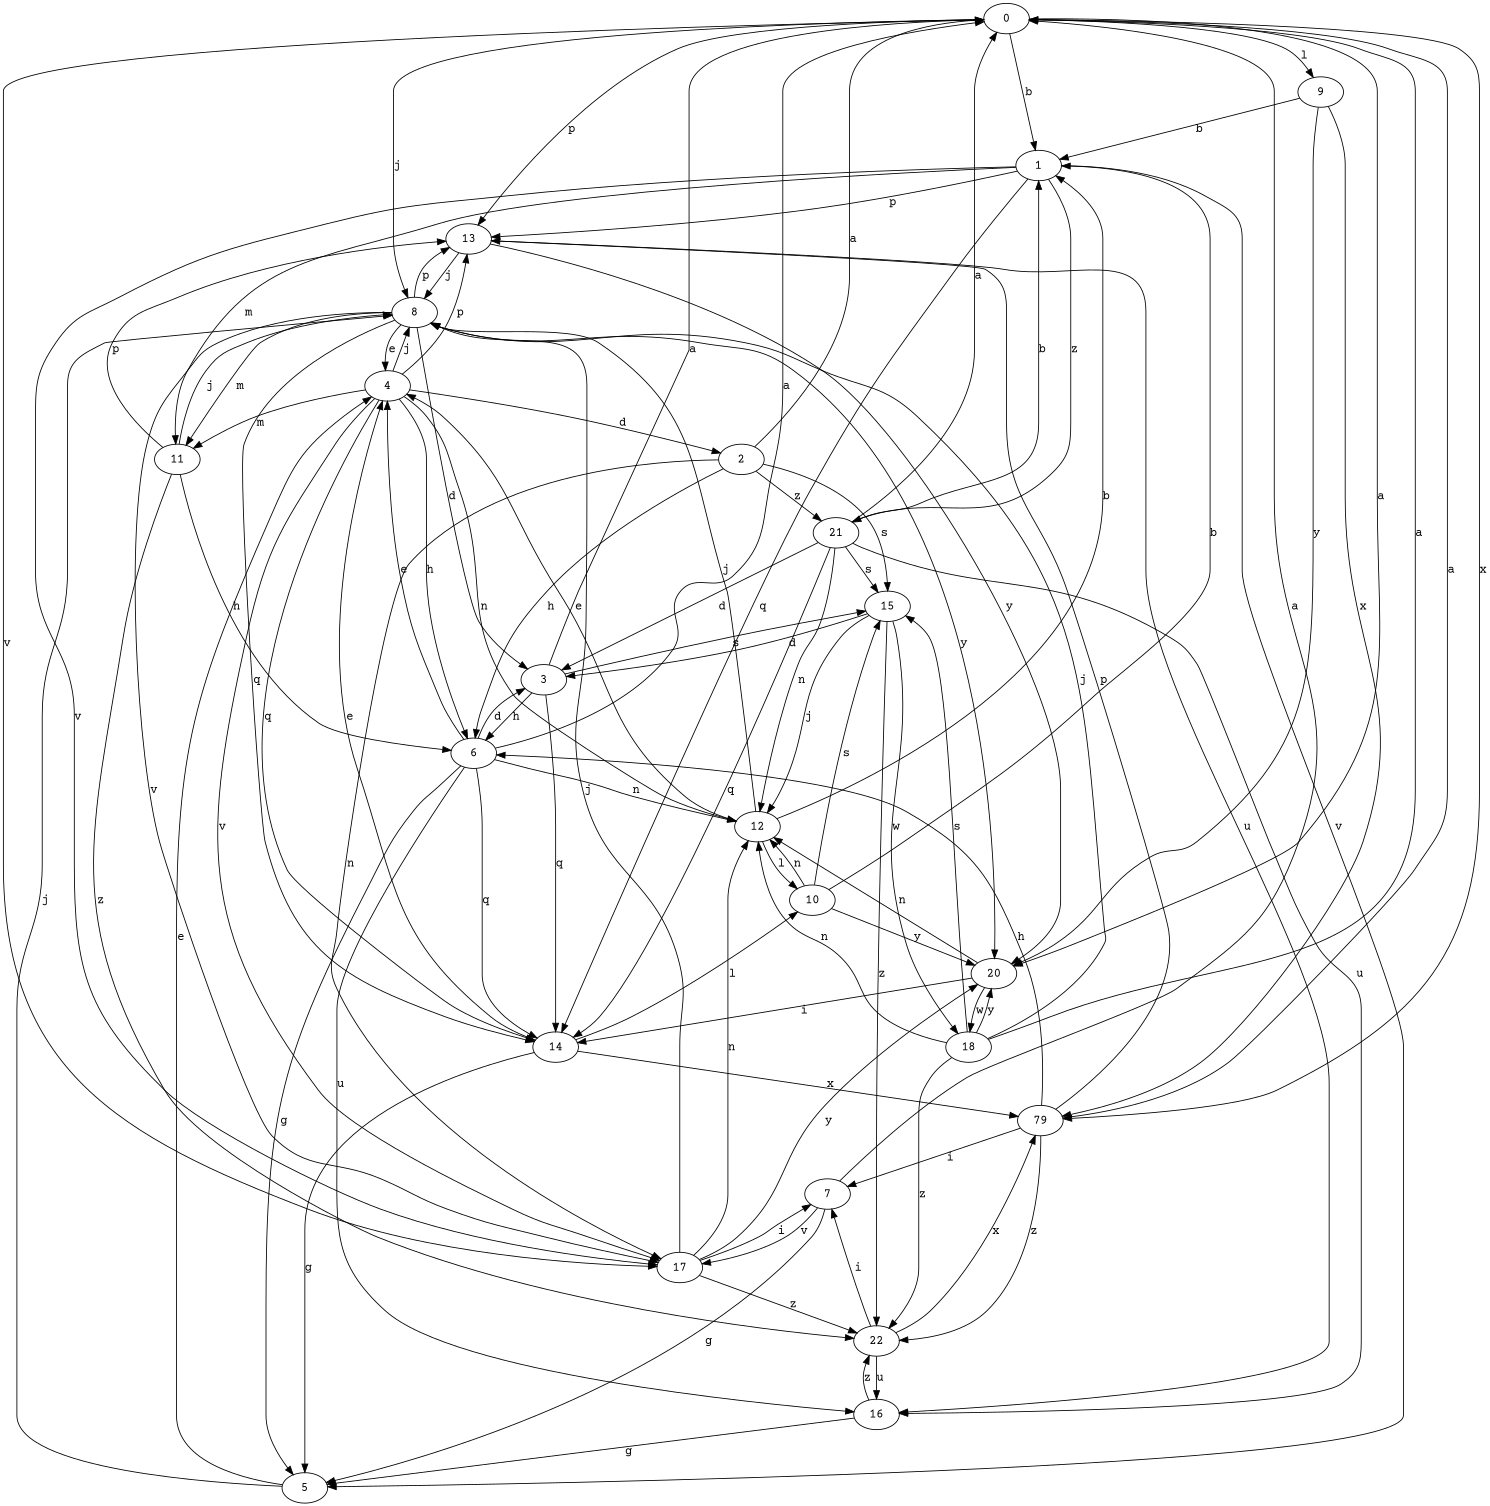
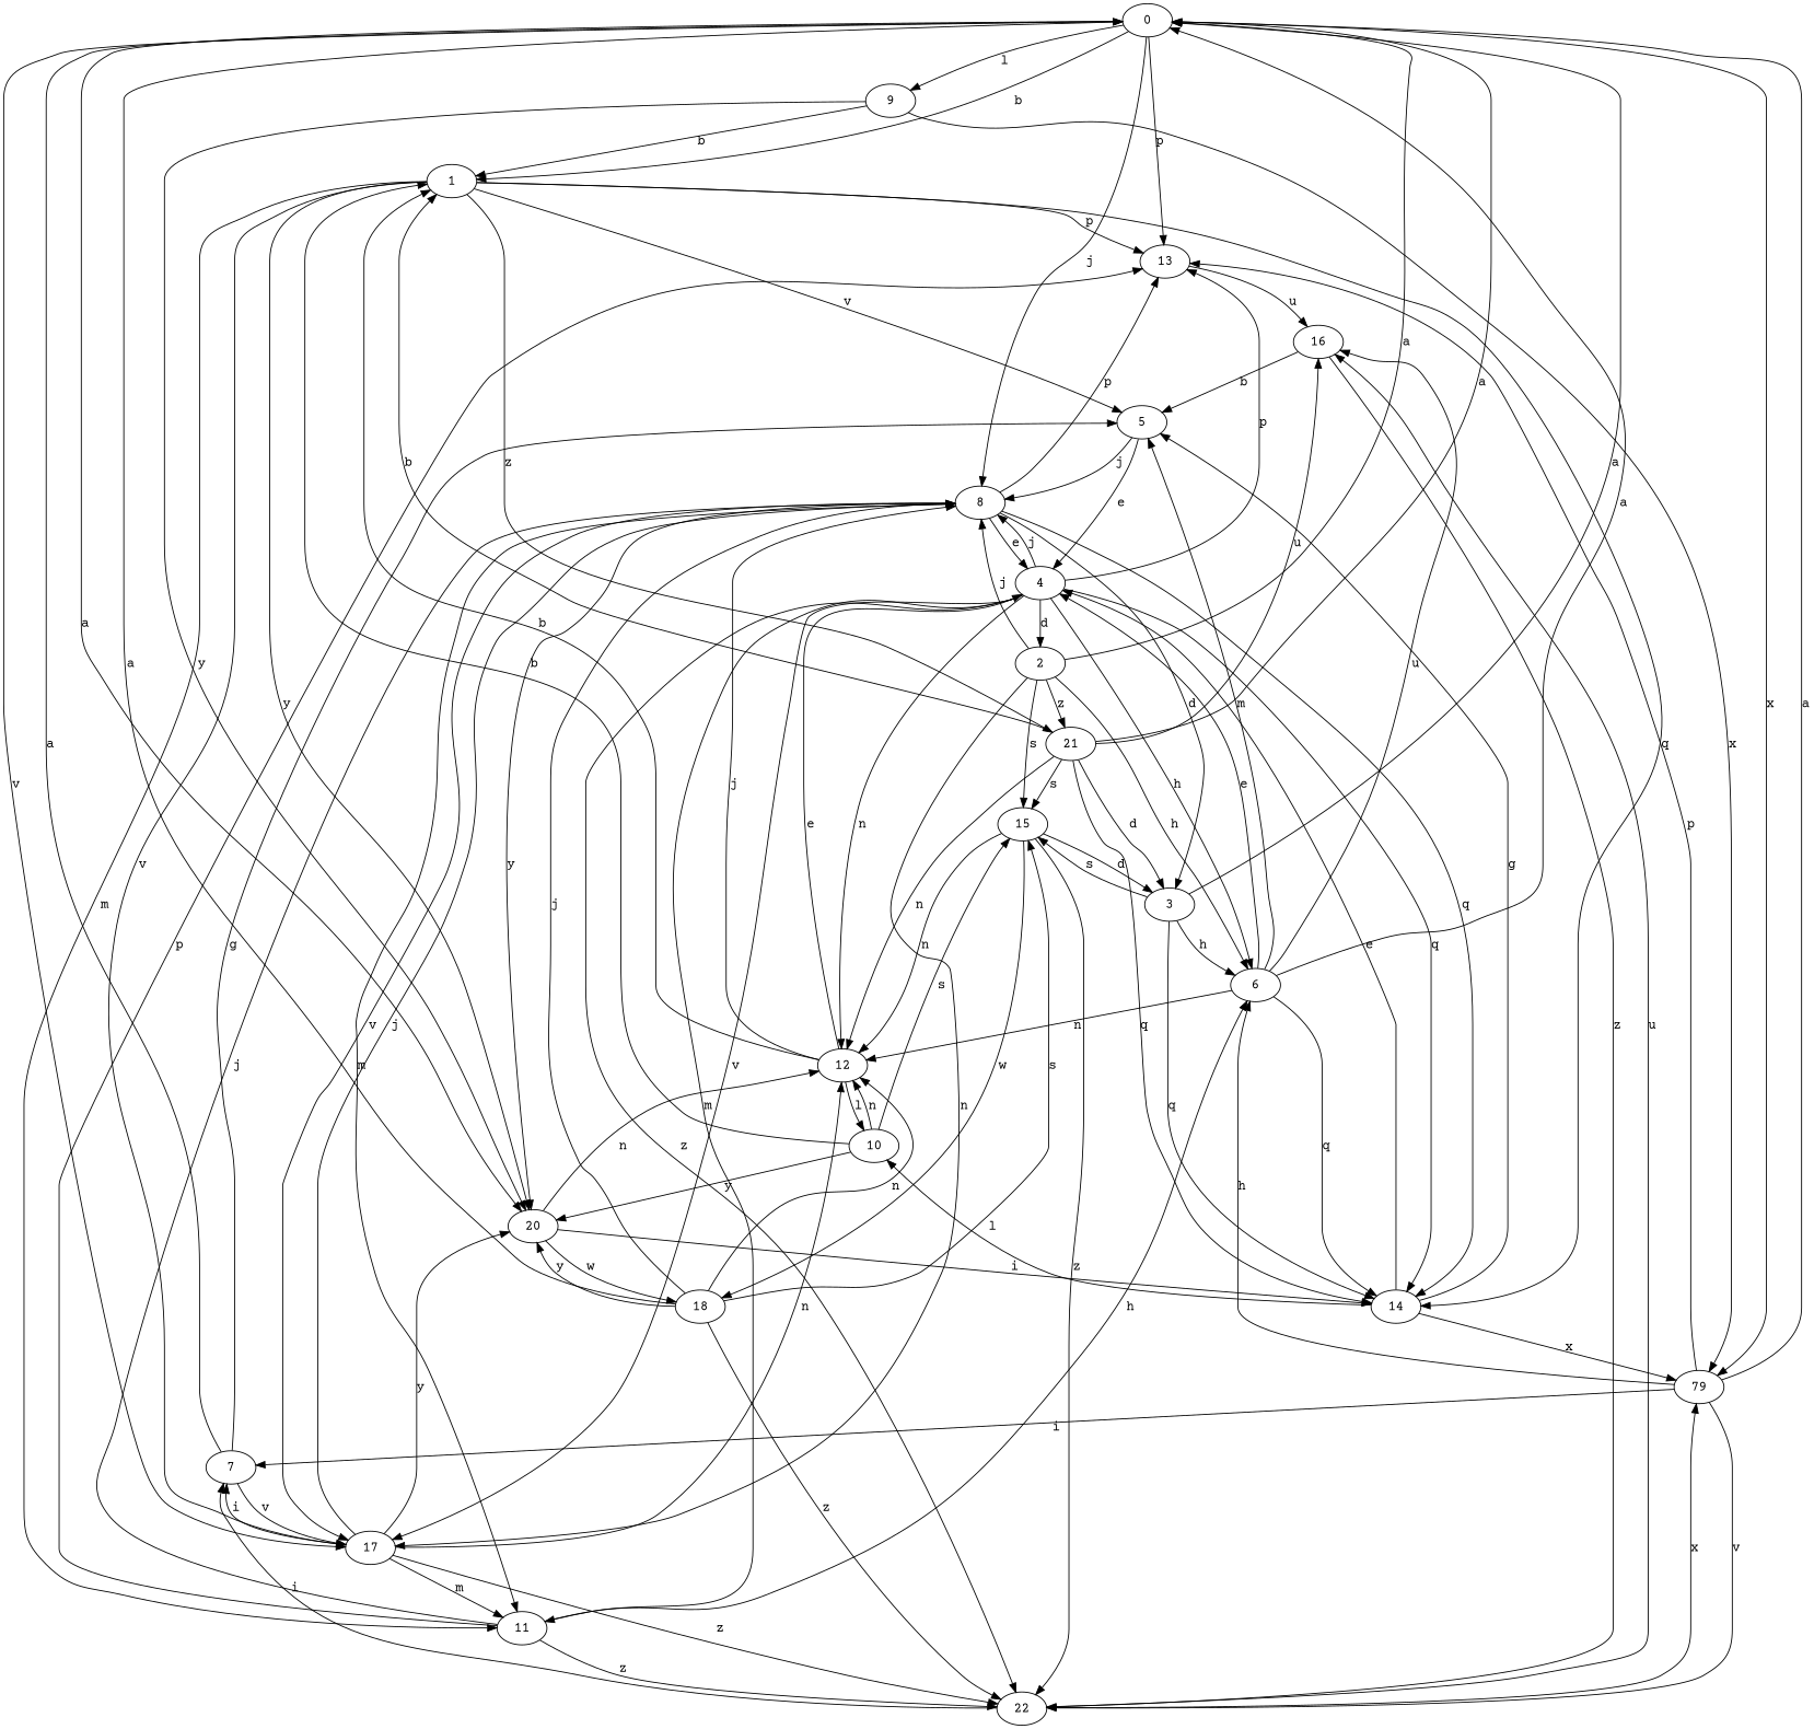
  strict digraph {
    fontname="Courier Prime"
    node [fontname="Courier Prime"]
    edge [fontname="Courier Prime"]
    0
    1
    8
    9
    13
    17
    n7 [label=79]
    20
    5
    11
    14
    21
    3
    4
    16
    12
    22
    7
    6
    18
    10
    15
    2
    0 -> 1 [label=b]
    0 -> 8 [label=j]
    0 -> 9 [label=l]
    0 -> 13 [label=p]
    0 -> 17 [label=v]
    0 -> n7 [label=x]
    0 -> 20 [label=a]
    1 -> 13 [label=p]
    1 -> 17 [label=v]
-   13 -> 20 [label=y]
+   1 -> 20 [label=y]
    1 -> 5 [label=v]
    1 -> 11 [label=m]
    1 -> 14 [label=q]
    1 -> 21 [label=z]
    8 -> 13 [label=p]
    8 -> 17 [label=v]
    8 -> 20 [label=y]
    8 -> 11 [label=m]
    8 -> 14 [label=q]
    8 -> 3 [label=d]
    8 -> 4 [label=e]
    9 -> 1 [label=b]
    9 -> n7 [label=x]
    9 -> 20 [label=y]
-   13 -> 8 [label=j]
+   2 -> 8 [label=j]
    13 -> 16 [label=u]
    17 -> 8 [label=j]
    17 -> 20 [label=y]
+   17 -> 11 [label=m]
    17 -> 12 [label=n]
    17 -> 22 [label=z]
    17 -> 7 [label=i]
    n7 -> 0 [label=a]
    n7 -> 13 [label=p]
-   n7 -> 22 [label=z]
+   n7 -> 22 [label=v]
    n7 -> 7 [label=i]
    n7 -> 6 [label=h]
    20 -> 14 [label=i]
    20 -> 12 [label=n]
    20 -> 18 [label=w]
    5 -> 8 [label=j]
    5 -> 4 [label=e]
    11 -> 8 [label=j]
    11 -> 13 [label=p]
    11 -> 22 [label=z]
    11 -> 6 [label=h]
    14 -> n7 [label=x]
    14 -> 5 [label=g]
    14 -> 4 [label=e]
    14 -> 10 [label=l]
    21 -> 0 [label=a]
    21 -> 1 [label=b]
    21 -> 14 [label=q]
    21 -> 3 [label=d]
    21 -> 16 [label=u]
    21 -> 12 [label=n]
    21 -> 15 [label=s]
    3 -> 0 [label=a]
    3 -> 14 [label=q]
    3 -> 6 [label=h]
    3 -> 15 [label=s]
    4 -> 8 [label=j]
    4 -> 13 [label=p]
    4 -> 17 [label=v]
    4 -> 11 [label=m]
    4 -> 14 [label=q]
    4 -> 12 [label=n]
+   4 -> 22 [label=z]
    4 -> 6 [label=h]
    4 -> 2 [label=d]
-   16 -> 5 [label=g]
+   16 -> 5 [label=b]
    16 -> 22 [label=z]
    12 -> 1 [label=b]
    12 -> 8 [label=j]
    12 -> 4 [label=e]
    12 -> 10 [label=l]
    22 -> n7 [label=x]
    22 -> 16 [label=u]
    22 -> 7 [label=i]
    7 -> 0 [label=a]
    7 -> 17 [label=v]
    7 -> 5 [label=g]
    6 -> 0 [label=a]
-   6 -> 5 [label=g]
+   6 -> 5 [label=m]
    6 -> 14 [label=q]
-   6 -> 3 [label=d]
    6 -> 4 [label=e]
    6 -> 16 [label=u]
    6 -> 12 [label=n]
    18 -> 0 [label=a]
    18 -> 8 [label=j]
    18 -> 20 [label=y]
    18 -> 12 [label=n]
    18 -> 22 [label=z]
    18 -> 15 [label=s]
    10 -> 1 [label=b]
    10 -> 20 [label=y]
    10 -> 12 [label=n]
    10 -> 15 [label=s]
    15 -> 3 [label=d]
-   15 -> 12 [label=j]
+   15 -> 12 [label=n]
    15 -> 22 [label=z]
    15 -> 18 [label=w]
    2 -> 0 [label=a]
    2 -> 17 [label=n]
    2 -> 21 [label=z]
    2 -> 6 [label=h]
    2 -> 15 [label=s]
  }
